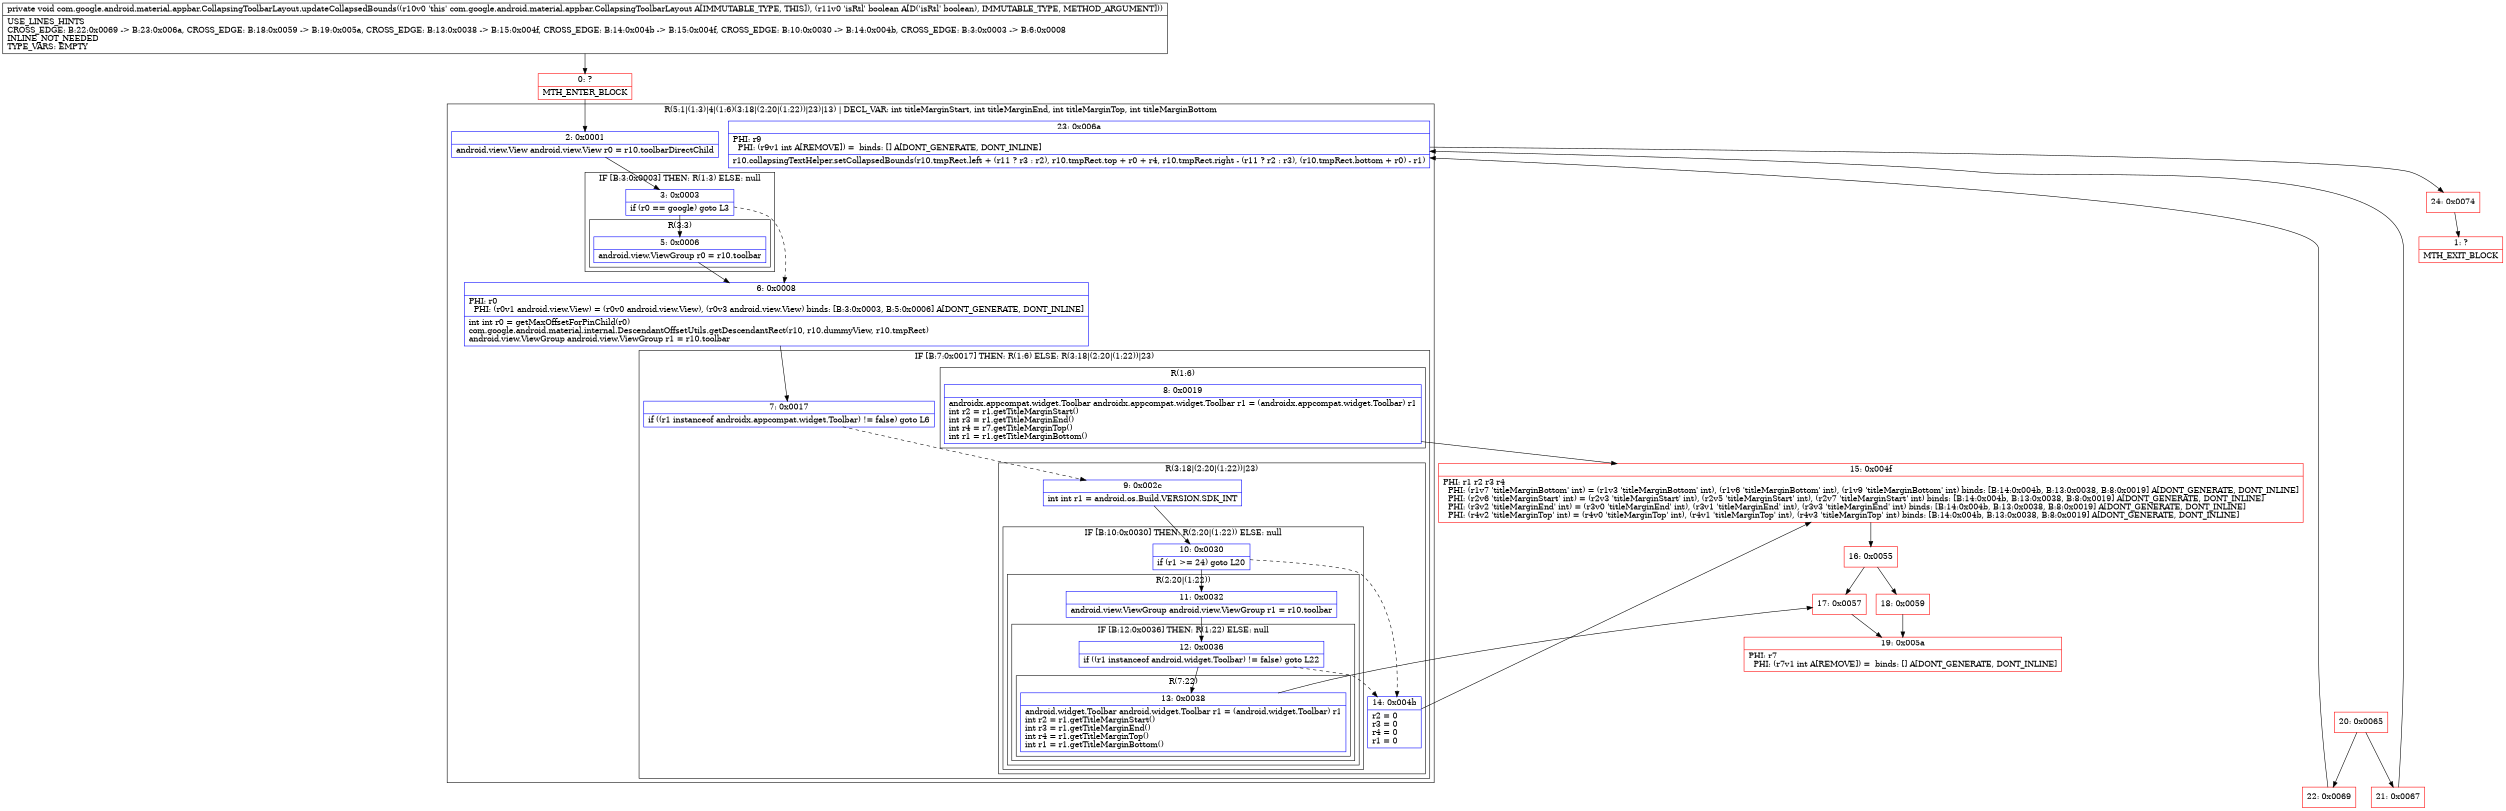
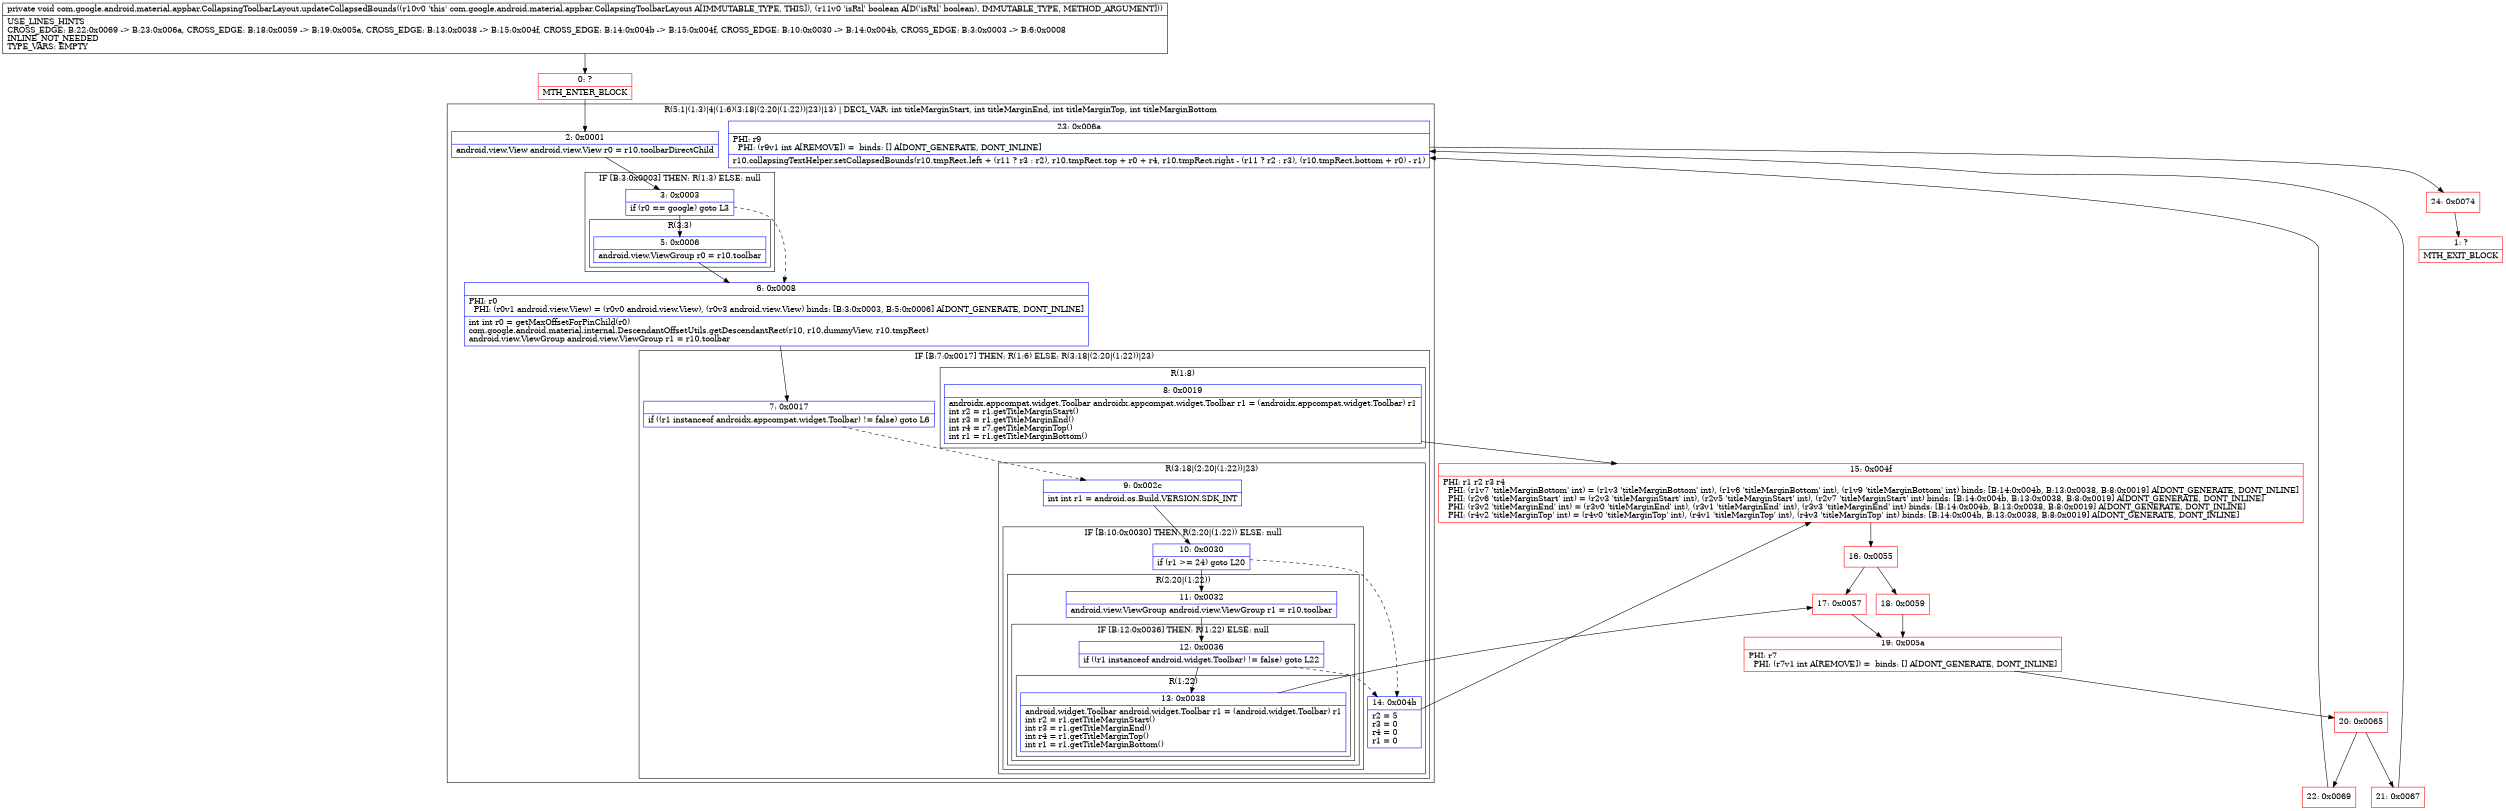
  digraph {
    node [color=blue shape=record]
    n1 [label="{5\:\ 0x0006|android.view.ViewGroup r0 = r10.toolbar\l}"]
    n2 [label="{3\:\ 0x0003|if (r0 == google) goto L3\l}"]
    n3 [label="{8\:\ 0x0019|androidx.appcompat.widget.Toolbar androidx.appcompat.widget.Toolbar r1 = (androidx.appcompat.widget.Toolbar) r1\lint r2 = r1.getTitleMarginStart()\lint r3 = r1.getTitleMarginEnd()\lint r4 = r7.getTitleMarginTop()\lint r1 = r1.getTitleMarginBottom()\l}"]
    n4 [label="{13\:\ 0x0038|android.widget.Toolbar android.widget.Toolbar r1 = (android.widget.Toolbar) r1\lint r2 = r1.getTitleMarginStart()\lint r3 = r1.getTitleMarginEnd()\lint r4 = r1.getTitleMarginTop()\lint r1 = r1.getTitleMarginBottom()\l}"]
    n5 [label="{12\:\ 0x0036|if ((r1 instanceof android.widget.Toolbar) != false) goto L22\l}"]
    n6 [label="{11\:\ 0x0032|android.view.ViewGroup android.view.ViewGroup r1 = r10.toolbar\l}"]
    n7 [label="{10\:\ 0x0030|if (r1 \>= 24) goto L20\l}"]
    n8 [label="{9\:\ 0x002c|int int r1 = android.os.Build.VERSION.SDK_INT\l}"]
-   n9 [label="{14\:\ 0x004b|r2 = 0\lr3 = 0\lr4 = 0\lr1 = 0\l}"]
+   n9 [label="{14\:\ 0x004b|r2 = 5\lr3 = 0\lr4 = 0\lr1 = 0\l}"]
    n10 [label="{7\:\ 0x0017|if ((r1 instanceof androidx.appcompat.widget.Toolbar) != false) goto L6\l}"]
    n11 [label="{2\:\ 0x0001|android.view.View android.view.View r0 = r10.toolbarDirectChild\l}"]
    n12 [label="{6\:\ 0x0008|PHI: r0 \l  PHI: (r0v1 android.view.View) = (r0v0 android.view.View), (r0v3 android.view.View) binds: [B:3:0x0003, B:5:0x0006] A[DONT_GENERATE, DONT_INLINE]\l|int int r0 = getMaxOffsetForPinChild(r0)\lcom.google.android.material.internal.DescendantOffsetUtils.getDescendantRect(r10, r10.dummyView, r10.tmpRect)\landroid.view.ViewGroup android.view.ViewGroup r1 = r10.toolbar\l}"]
    n13 [label="{23\:\ 0x006a|PHI: r9 \l  PHI: (r9v1 int A[REMOVE]) =  binds: [] A[DONT_GENERATE, DONT_INLINE]\l|r10.collapsingTextHelper.setCollapsedBounds(r10.tmpRect.left + (r11 ? r3 : r2), r10.tmpRect.top + r0 + r4, r10.tmpRect.right \- (r11 ? r2 : r3), (r10.tmpRect.bottom + r0) \- r1)\l}"]
    n14 [color=red label="{15\:\ 0x004f|PHI: r1 r2 r3 r4 \l  PHI: (r1v7 'titleMarginBottom' int) = (r1v3 'titleMarginBottom' int), (r1v6 'titleMarginBottom' int), (r1v9 'titleMarginBottom' int) binds: [B:14:0x004b, B:13:0x0038, B:8:0x0019] A[DONT_GENERATE, DONT_INLINE]\l  PHI: (r2v6 'titleMarginStart' int) = (r2v3 'titleMarginStart' int), (r2v5 'titleMarginStart' int), (r2v7 'titleMarginStart' int) binds: [B:14:0x004b, B:13:0x0038, B:8:0x0019] A[DONT_GENERATE, DONT_INLINE]\l  PHI: (r3v2 'titleMarginEnd' int) = (r3v0 'titleMarginEnd' int), (r3v1 'titleMarginEnd' int), (r3v3 'titleMarginEnd' int) binds: [B:14:0x004b, B:13:0x0038, B:8:0x0019] A[DONT_GENERATE, DONT_INLINE]\l  PHI: (r4v2 'titleMarginTop' int) = (r4v0 'titleMarginTop' int), (r4v1 'titleMarginTop' int), (r4v3 'titleMarginTop' int) binds: [B:14:0x004b, B:13:0x0038, B:8:0x0019] A[DONT_GENERATE, DONT_INLINE]\l}"]
    n15 [color=red label="{17\:\ 0x0057}"]
    n16 [color=red label="{24\:\ 0x0074}"]
    n17 [color=red label="{16\:\ 0x0055}"]
    n18 [color=red label="{1\:\ ?|MTH_EXIT_BLOCK\l}"]
    n19 [color=red label="{0\:\ ?|MTH_ENTER_BLOCK\l}"]
    n20 [color=red label="{18\:\ 0x0059}"]
    n21 [color=red label="{19\:\ 0x005a|PHI: r7 \l  PHI: (r7v1 int A[REMOVE]) =  binds: [] A[DONT_GENERATE, DONT_INLINE]\l}"]
    n22 [color=red label="{20\:\ 0x0065}"]
    n23 [color=red label="{21\:\ 0x0067}"]
    n24 [color=red label="{22\:\ 0x0069}"]
    n25 [label="{private void com.google.android.material.appbar.CollapsingToolbarLayout.updateCollapsedBounds((r10v0 'this' com.google.android.material.appbar.CollapsingToolbarLayout A[IMMUTABLE_TYPE, THIS]), (r11v0 'isRtl' boolean A[D('isRtl' boolean), IMMUTABLE_TYPE, METHOD_ARGUMENT]))  | USE_LINES_HINTS\lCROSS_EDGE: B:22:0x0069 \-\> B:23:0x006a, CROSS_EDGE: B:18:0x0059 \-\> B:19:0x005a, CROSS_EDGE: B:13:0x0038 \-\> B:15:0x004f, CROSS_EDGE: B:14:0x004b \-\> B:15:0x004f, CROSS_EDGE: B:10:0x0030 \-\> B:14:0x004b, CROSS_EDGE: B:3:0x0003 \-\> B:6:0x0008\lINLINE_NOT_NEEDED\lTYPE_VARS: EMPTY\l}" color=""]
    subgraph cluster_1 {
      label="R(5:1|(1:3)|4|(1:6)(3:18|(2:20|(1:22))|23)|13) | DECL_VAR: int titleMarginStart, int titleMarginEnd, int titleMarginTop, int titleMarginBottom\l"
      n11
      n12
      n13
      subgraph cluster_2 {
        label="IF [B:3:0x0003] THEN: R(1:3) ELSE: null"
        n2
        subgraph cluster_3 {
          label="R(3:3)"
          n1
        }
      }
      subgraph cluster_4 {
        label="IF [B:7:0x0017] THEN: R(1:6) ELSE: R(3:18|(2:20|(1:22))|23)"
        n10
        subgraph cluster_5 {
-         label="R(1:6)"
+         label="R(1:8)"
          n3
        }
        subgraph cluster_6 {
          label="R(3:18|(2:20|(1:22))|23)"
          n8
          n9
          subgraph cluster_7 {
            label="IF [B:10:0x0030] THEN: R(2:20|(1:22)) ELSE: null"
            n7
            subgraph cluster_8 {
              label="R(2:20|(1:22))"
              n6
              subgraph cluster_9 {
                label="IF [B:12:0x0036] THEN: R(1:22) ELSE: null"
                n5
                subgraph cluster_10 {
-                 label="R(7:22)"
+                 label="R(1:22)"
                  n4
                }
              }
            }
          }
        }
      }
    }
    n1 -> n12
    n2 -> n1
    n2 -> n12 [style=dashed]
    n3 -> n14
    n4 -> n15
    n5 -> n4
    n5 -> n9 [style=dashed]
    n6 -> n5
    n7 -> n6
    n7 -> n9 [style=dashed]
    n8 -> n7
    n9 -> n14
    n10 -> n8 [style=dashed]
    n11 -> n2
    n12 -> n10
    n13 -> n16
    n14 -> n17
    n15 -> n21
    n16 -> n18
    n17 -> n15
    n17 -> n20
    n19 -> n11
    n20 -> n21
+   n21 -> n22
    n22 -> n23
    n22 -> n24
    n23 -> n13
    n24 -> n13
    n25 -> n19
  }
